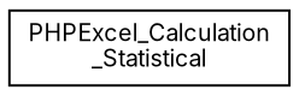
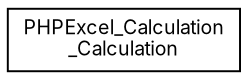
  digraph {
    rankdir=LR
    fontname=Inter
-   n1 [color=black fillcolor=white fontname=Inter fontsize=10 height=0.2 label="PHPExcel_Calculation\l_Statistical" shape=record style=filled width=0.4]
+   n1 [color=black fillcolor=white fontname=Inter fontsize=10 height=0.2 label="PHPExcel_Calculation\l_Calculation" shape=record style=filled width=0.4]
  }
